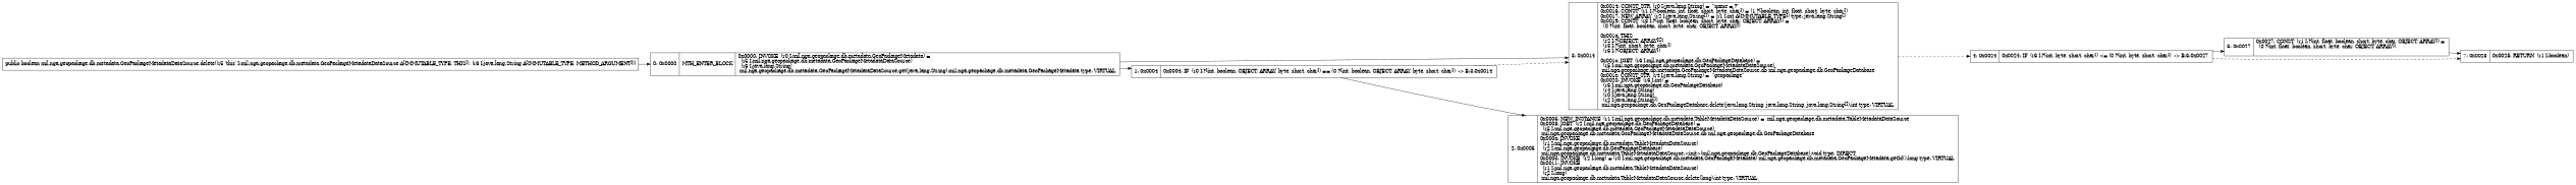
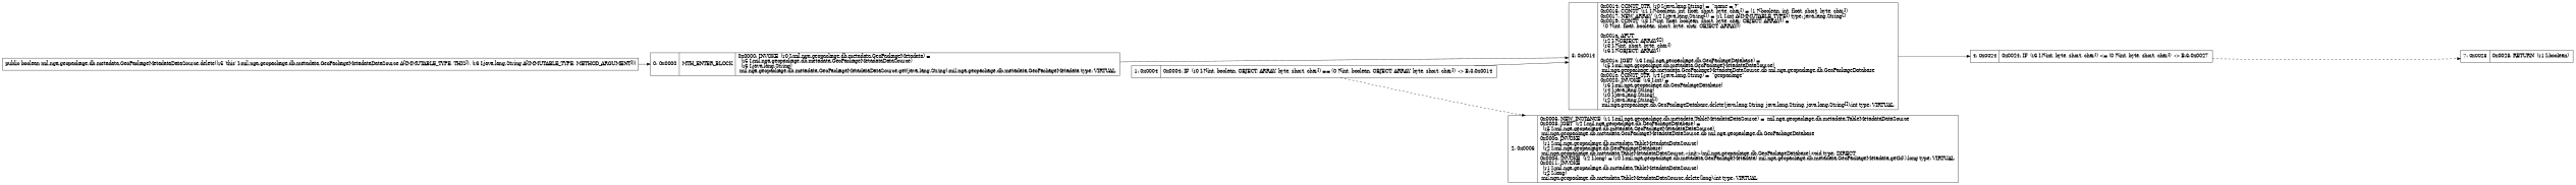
  digraph {
    rankdir=LR
    node [shape=record]
    n1 [label="{0\:\ 0x0000|MTH_ENTER_BLOCK\l|0x0000: INVOKE  (r0 I:mil.nga.geopackage.db.metadata.GeoPackageMetadata) = \l  (r5 I:mil.nga.geopackage.db.metadata.GeoPackageMetadataDataSource)\l  (r6 I:java.lang.String)\l mil.nga.geopackage.db.metadata.GeoPackageMetadataDataSource.get(java.lang.String):mil.nga.geopackage.db.metadata.GeoPackageMetadata type: VIRTUAL \l}"]
    n2 [label="{1\:\ 0x0004|0x0004: IF  (r0 I:?[int, boolean, OBJECT, ARRAY, byte, short, char]) == (0 ?[int, boolean, OBJECT, ARRAY, byte, short, char])  \-\> B:3:0x0014 \l}"]
-   n3 [label="{3\:\ 0x0014|0x0014: CONST_STR  (r0 I:java.lang.String) =  \"name = ?\" \l0x0016: CONST  (r1 I:?[boolean, int, float, short, byte, char]) = (1 ?[boolean, int, float, short, byte, char]) \l0x0017: NEW_ARRAY  (r2 I:java.lang.String[]) = (r1 I:int A[IMMUTABLE_TYPE]) type: java.lang.String[] \l0x0019: CONST  (r3 I:?[int, float, boolean, short, byte, char, OBJECT, ARRAY]) = \l  (0 ?[int, float, boolean, short, byte, char, OBJECT, ARRAY])\l \l0x001a: THIS  \l  (r2 I:?[OBJECT, ARRAY][])\l  (r3 I:?[int, short, byte, char])\l  (r6 I:?[OBJECT, ARRAY])\l \l0x001c: IGET  (r6 I:mil.nga.geopackage.db.GeoPackageDatabase) = \l  (r5 I:mil.nga.geopackage.db.metadata.GeoPackageMetadataDataSource)\l mil.nga.geopackage.db.metadata.GeoPackageMetadataDataSource.db mil.nga.geopackage.db.GeoPackageDatabase \l0x001e: CONST_STR  (r4 I:java.lang.String) =  \"geopackage\" \l0x0020: INVOKE  (r6 I:int) = \l  (r6 I:mil.nga.geopackage.db.GeoPackageDatabase)\l  (r4 I:java.lang.String)\l  (r0 I:java.lang.String)\l  (r2 I:java.lang.String[])\l mil.nga.geopackage.db.GeoPackageDatabase.delete(java.lang.String, java.lang.String, java.lang.String[]):int type: VIRTUAL \l}"]
+   n3 [label="{3\:\ 0x0014|0x0014: CONST_STR  (r0 I:java.lang.String) =  \"name = ?\" \l0x0016: CONST  (r1 I:?[boolean, int, float, short, byte, char]) = (1 ?[boolean, int, float, short, byte, char]) \l0x0017: NEW_ARRAY  (r2 I:java.lang.String[]) = (r1 I:int A[IMMUTABLE_TYPE]) type: java.lang.String[] \l0x0019: CONST  (r3 I:?[int, float, boolean, short, byte, char, OBJECT, ARRAY]) = \l  (0 ?[int, float, boolean, short, byte, char, OBJECT, ARRAY])\l \l0x001a: APUT  \l  (r2 I:?[OBJECT, ARRAY][])\l  (r3 I:?[int, short, byte, char])\l  (r6 I:?[OBJECT, ARRAY])\l \l0x001c: IGET  (r6 I:mil.nga.geopackage.db.GeoPackageDatabase) = \l  (r5 I:mil.nga.geopackage.db.metadata.GeoPackageMetadataDataSource)\l mil.nga.geopackage.db.metadata.GeoPackageMetadataDataSource.db mil.nga.geopackage.db.GeoPackageDatabase \l0x001e: CONST_STR  (r4 I:java.lang.String) =  \"geopackage\" \l0x0020: INVOKE  (r6 I:int) = \l  (r6 I:mil.nga.geopackage.db.GeoPackageDatabase)\l  (r4 I:java.lang.String)\l  (r0 I:java.lang.String)\l  (r2 I:java.lang.String[])\l mil.nga.geopackage.db.GeoPackageDatabase.delete(java.lang.String, java.lang.String, java.lang.String[]):int type: VIRTUAL \l}"]
    n4 [label="{2\:\ 0x0006|0x0006: NEW_INSTANCE  (r1 I:mil.nga.geopackage.db.metadata.TableMetadataDataSource) =  mil.nga.geopackage.db.metadata.TableMetadataDataSource \l0x0008: IGET  (r2 I:mil.nga.geopackage.db.GeoPackageDatabase) = \l  (r5 I:mil.nga.geopackage.db.metadata.GeoPackageMetadataDataSource)\l mil.nga.geopackage.db.metadata.GeoPackageMetadataDataSource.db mil.nga.geopackage.db.GeoPackageDatabase \l0x000a: INVOKE  \l  (r1 I:mil.nga.geopackage.db.metadata.TableMetadataDataSource)\l  (r2 I:mil.nga.geopackage.db.GeoPackageDatabase)\l mil.nga.geopackage.db.metadata.TableMetadataDataSource.\<init\>(mil.nga.geopackage.db.GeoPackageDatabase):void type: DIRECT \l0x000d: INVOKE  (r2 I:long) = (r0 I:mil.nga.geopackage.db.metadata.GeoPackageMetadata) mil.nga.geopackage.db.metadata.GeoPackageMetadata.getId():long type: VIRTUAL \l0x0011: INVOKE  \l  (r1 I:mil.nga.geopackage.db.metadata.TableMetadataDataSource)\l  (r2 I:long)\l mil.nga.geopackage.db.metadata.TableMetadataDataSource.delete(long):int type: VIRTUAL \l}"]
    n5 [label="{4\:\ 0x0024|0x0024: IF  (r6 I:?[int, byte, short, char]) \<= (0 ?[int, byte, short, char])  \-\> B:6:0x0027 \l}"]
-   n6 [label="{6\:\ 0x0027|0x0027: CONST  (r1 I:?[int, float, boolean, short, byte, char, OBJECT, ARRAY]) = \l  (0 ?[int, float, boolean, short, byte, char, OBJECT, ARRAY])\l \l}"]
    n7 [label="{7\:\ 0x0028|0x0028: RETURN  (r1 I:boolean) \l}"]
    n8 [label="{public boolean mil.nga.geopackage.db.metadata.GeoPackageMetadataDataSource.delete((r5 'this' I:mil.nga.geopackage.db.metadata.GeoPackageMetadataDataSource A[IMMUTABLE_TYPE, THIS]), (r6 I:java.lang.String A[IMMUTABLE_TYPE, METHOD_ARGUMENT])) }"]
-   n1 -> n2
    n1 -> n3
-   n2 -> n3 [style=dashed]
-   n2 -> n4 [style=solid]
-   n3 -> n5 [style=dashed]
-   n5 -> n6
+   n2 -> n3
+   n2 -> n4 [style=dashed]
+   n3 -> n5
    n5 -> n7 [style=dashed]
-   n6 -> n7
    n8 -> n1
  }
